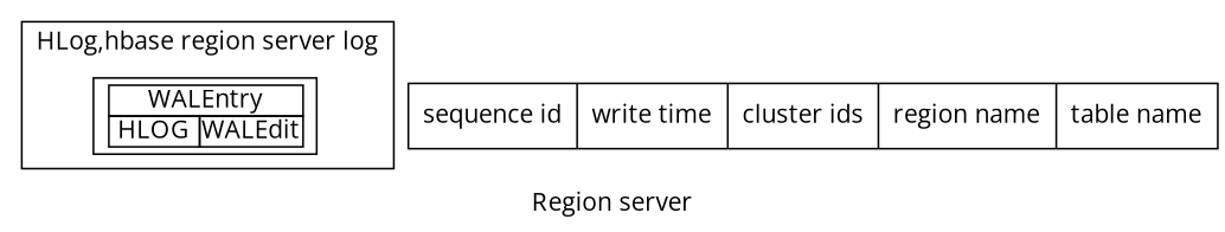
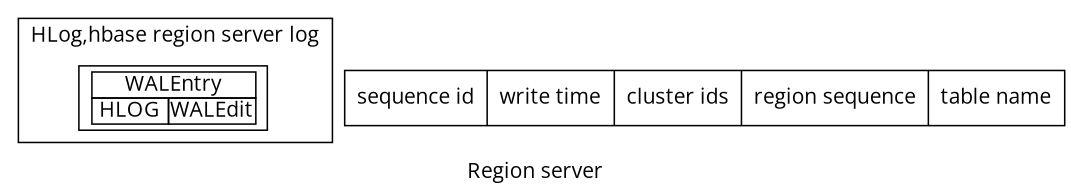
  digraph {
    label="Region server"
    shape=Mrecord
    fontname="Open Sans"
    node [fontname="Open Sans"]
    n1 [label=<             <table border="0" CELLBORDER="1" CELLSPACING="0" CELLPADDING="0"><tr><td colspan="2">WALEntry</td></tr><tr><td> HLOG </td><td>WALEdit</td></tr></table>         > shape=box]
-   n2 [label="sequence id|write time|cluster ids|region name|table name" shape=record]
+   n2 [label="sequence id|write time|cluster ids|region sequence|table name" shape=record]
    subgraph cluster_1 {
      label="HLog,hbase region server log"
      type=record
      n1
    }
  }
